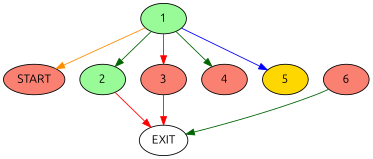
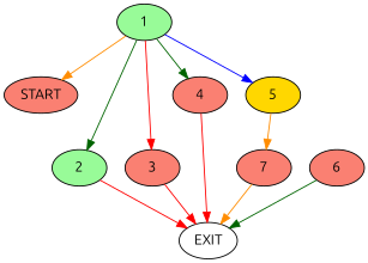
  digraph {
    fontname=Ubuntu
    node [fillcolor=salmon fontname=Ubuntu style=filled]
    edge [color=red fontname=Ubuntu]
    n1 [label=START]
    1 [fillcolor=palegreen]
    2 [fillcolor=palegreen]
    3
    4
    5 [fillcolor=gold]
    n7 [fillcolor=white label=EXIT]
+   7
    6
    1 -> n1 [color=darkorange]
    1 -> 2 [color=darkgreen]
    1 -> 3
    1 -> 4 [color=darkgreen]
    1 -> 5 [color=blue]
    2 -> n7
    3 -> n7
+   4 -> n7
+   5 -> 7 [color=darkorange]
+   7 -> n7 [color=darkorange]
    6 -> n7 [color=darkgreen]
  }
